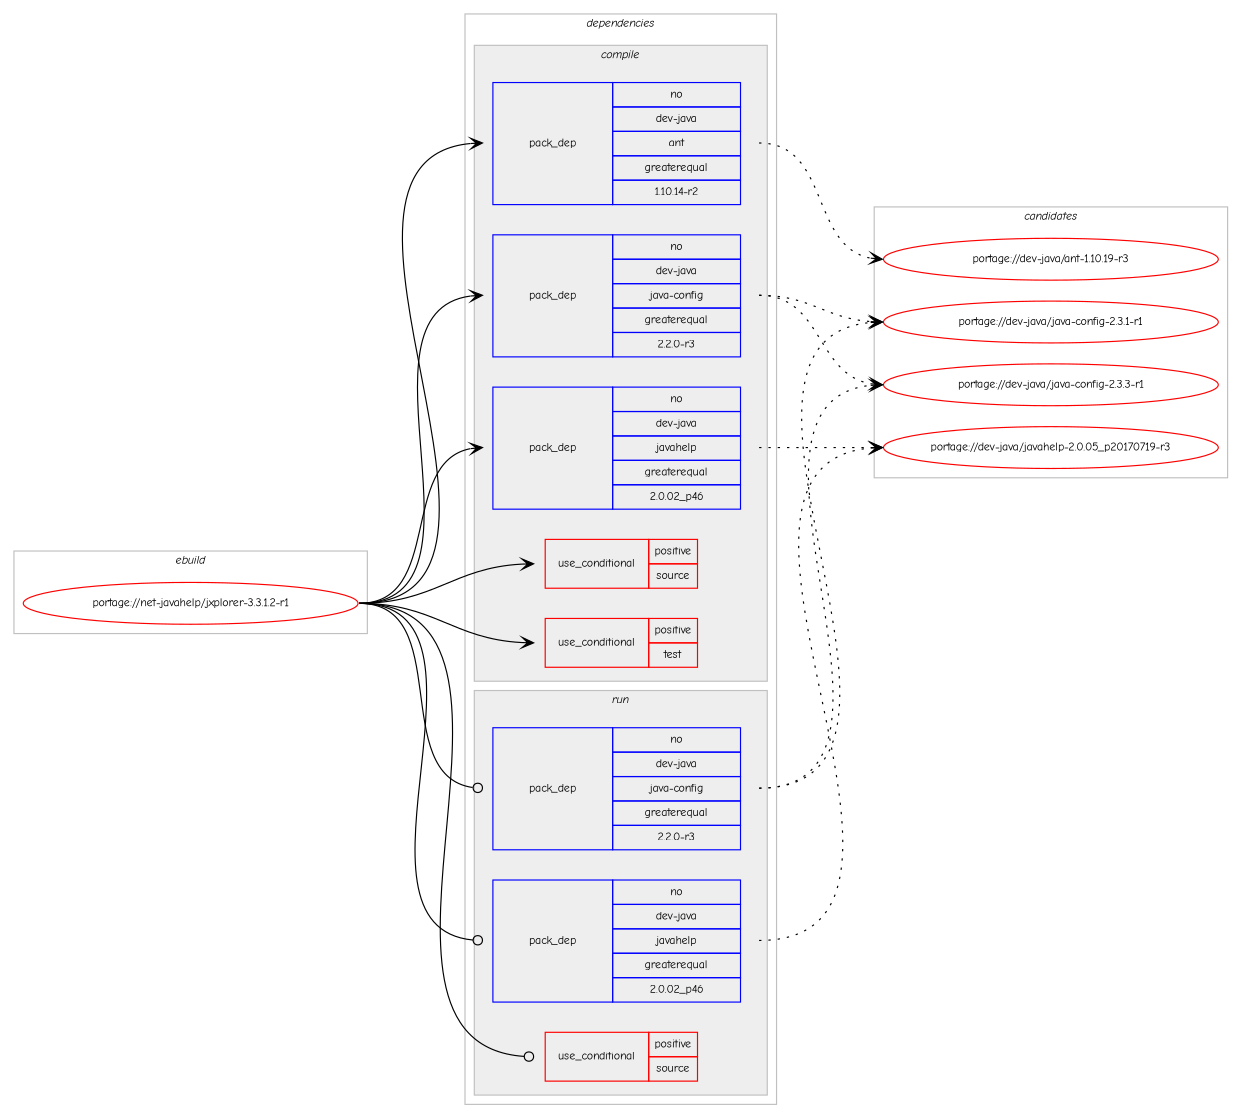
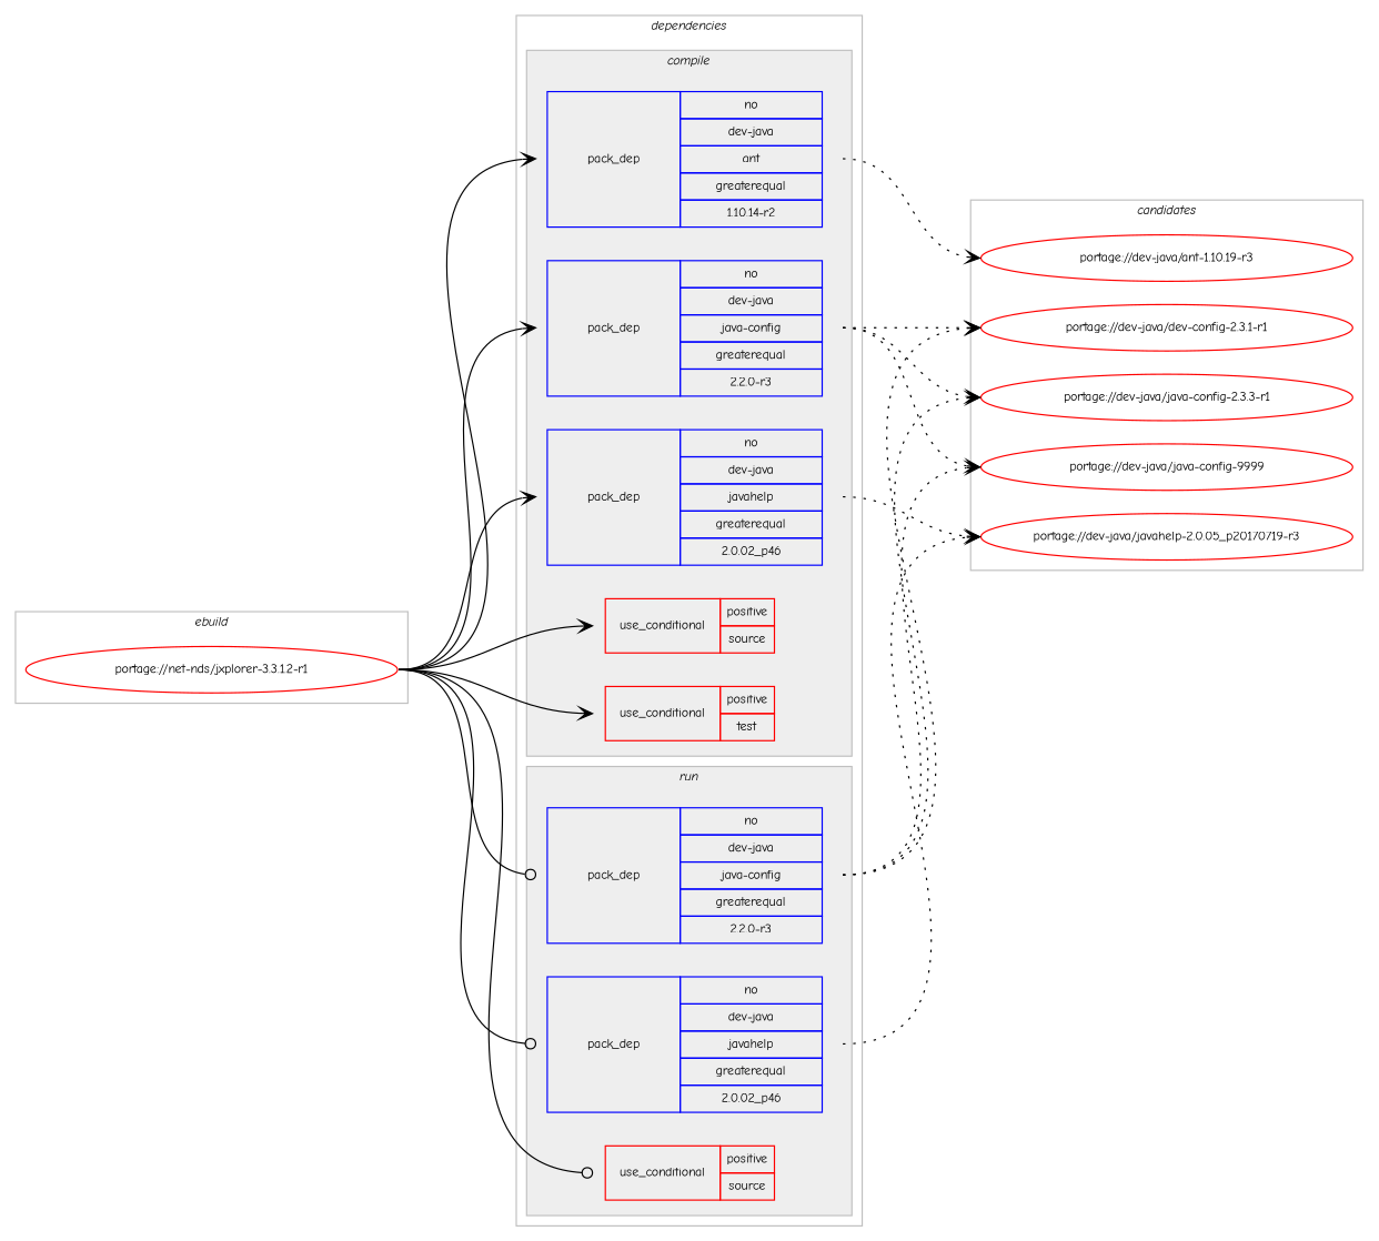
  digraph {
    compound=true
    concentrate=true
    fontname="Comic Neue"
    fontsize=10
    newrank=true
    rankdir=LR
    ranksep=1.5
    node [color=red fontname="Comic Neue" fontsize=10 shape=none]
    edge [arrowhead=vee fontname="Comic Neue" headport=w style=dotted tailport=e weight=100]
-   n1 [label="portage://net-javahelp/jxplorer-3.3.1.2-r1" width=4 shape=""]
+   n1 [label="portage://net-nds/jxplorer-3.3.1.2-r1" width=4 shape=""]
    n2 [label=<<TABLE BORDER="0" CELLBORDER="1" CELLSPACING="0" CELLPADDING="4"><TR><TD ROWSPAN="3" CELLPADDING="10">use_conditional</TD></TR><TR><TD>positive</TD></TR><TR><TD>source</TD></TR></TABLE>>]
    n3 [label=<<TABLE BORDER="0" CELLBORDER="1" CELLSPACING="0" CELLPADDING="4"><TR><TD ROWSPAN="3" CELLPADDING="10">use_conditional</TD></TR><TR><TD>positive</TD></TR><TR><TD>test</TD></TR></TABLE>>]
    n4 [color=blue label=<<TABLE BORDER="0" CELLBORDER="1" CELLSPACING="0" CELLPADDING="4" WIDTH="220"><TR><TD ROWSPAN="6" CELLPADDING="30">pack_dep</TD></TR><TR><TD WIDTH="110">no</TD></TR><TR><TD>dev-java</TD></TR><TR><TD>ant</TD></TR><TR><TD>greaterequal</TD></TR><TR><TD>1.10.14-r2</TD></TR></TABLE>>]
    n5 [color=blue label=<<TABLE BORDER="0" CELLBORDER="1" CELLSPACING="0" CELLPADDING="4" WIDTH="220"><TR><TD ROWSPAN="6" CELLPADDING="30">pack_dep</TD></TR><TR><TD WIDTH="110">no</TD></TR><TR><TD>dev-java</TD></TR><TR><TD>java-config</TD></TR><TR><TD>greaterequal</TD></TR><TR><TD>2.2.0-r3</TD></TR></TABLE>>]
    n6 [color=blue label=<<TABLE BORDER="0" CELLBORDER="1" CELLSPACING="0" CELLPADDING="4" WIDTH="220"><TR><TD ROWSPAN="6" CELLPADDING="30">pack_dep</TD></TR><TR><TD WIDTH="110">no</TD></TR><TR><TD>dev-java</TD></TR><TR><TD>javahelp</TD></TR><TR><TD>greaterequal</TD></TR><TR><TD>2.0.02_p46</TD></TR></TABLE>>]
    n7 [label=<<TABLE BORDER="0" CELLBORDER="1" CELLSPACING="0" CELLPADDING="4"><TR><TD ROWSPAN="3" CELLPADDING="10">use_conditional</TD></TR><TR><TD>positive</TD></TR><TR><TD>source</TD></TR></TABLE>>]
    n8 [color=blue label=<<TABLE BORDER="0" CELLBORDER="1" CELLSPACING="0" CELLPADDING="4" WIDTH="220"><TR><TD ROWSPAN="6" CELLPADDING="30">pack_dep</TD></TR><TR><TD WIDTH="110">no</TD></TR><TR><TD>dev-java</TD></TR><TR><TD>java-config</TD></TR><TR><TD>greaterequal</TD></TR><TR><TD>2.2.0-r3</TD></TR></TABLE>>]
    n9 [color=blue label=<<TABLE BORDER="0" CELLBORDER="1" CELLSPACING="0" CELLPADDING="4" WIDTH="220"><TR><TD ROWSPAN="6" CELLPADDING="30">pack_dep</TD></TR><TR><TD WIDTH="110">no</TD></TR><TR><TD>dev-java</TD></TR><TR><TD>javahelp</TD></TR><TR><TD>greaterequal</TD></TR><TR><TD>2.0.02_p46</TD></TR></TABLE>>]
    n10 [label="portage://dev-java/ant-1.10.19-r3" width=4 shape=""]
-   n11 [label="portage://dev-java/java-config-2.3.1-r1" width=4 shape=""]
+   n11 [label="portage://dev-java/dev-config-2.3.1-r1" width=4 shape=""]
    n12 [label="portage://dev-java/java-config-2.3.3-r1" width=4 shape=""]
+   n13 [label="portage://dev-java/java-config-9999" width=4 shape=""]
    n14 [label="portage://dev-java/javahelp-2.0.05_p20170719-r3" width=4 shape=""]
    subgraph cluster_1 {
      color=gray
      label=<<i>ebuild</i>>
      rank=same
      n1
    }
    subgraph cluster_2 {
      color=gray
      label=<<i>dependencies</i>>
      subgraph cluster_3 {
        color=gray
        fillcolor="#eeeeee"
        label=<<i>compile</i>>
        style=filled
        subgraph sub_4 {
          color=gray
          fillcolor="#eeeeee"
          label=<<i>compile</i>>
          style=filled
          n2
        }
        subgraph sub_5 {
          color=gray
          fillcolor="#eeeeee"
          label=<<i>compile</i>>
          style=filled
          n3
        }
        subgraph sub_6 {
          color=gray
          fillcolor="#eeeeee"
          label=<<i>compile</i>>
          style=filled
          n4
        }
        subgraph sub_7 {
          color=gray
          fillcolor="#eeeeee"
          label=<<i>compile</i>>
          style=filled
          n5
        }
        subgraph sub_8 {
          color=gray
          fillcolor="#eeeeee"
          label=<<i>compile</i>>
          style=filled
          n6
        }
      }
      subgraph cluster_9 {
        color=gray
        fillcolor="#eeeeee"
        label=<<i>compile and run</i>>
        style=filled
      }
      subgraph cluster_10 {
        color=gray
        fillcolor="#eeeeee"
        label=<<i>run</i>>
        style=filled
        subgraph sub_11 {
          color=gray
          fillcolor="#eeeeee"
          label=<<i>run</i>>
          style=filled
          n7
        }
        subgraph sub_12 {
          color=gray
          fillcolor="#eeeeee"
          label=<<i>run</i>>
          style=filled
          n8
        }
        subgraph sub_13 {
          color=gray
          fillcolor="#eeeeee"
          label=<<i>run</i>>
          style=filled
          n9
        }
      }
    }
    subgraph cluster_14 {
      color=gray
      label=<<i>candidates</i>>
      rank=same
      subgraph sub_15 {
        color=black
        label=<<i>candidates</i>>
        nodesep=1
        rank=same
        n10
      }
      subgraph sub_16 {
        color=black
        label=<<i>candidates</i>>
        nodesep=1
        rank=same
        n11
        n12
+       n13
      }
      subgraph sub_17 {
        color=black
        label=<<i>candidates</i>>
        nodesep=1
        rank=same
        n14
      }
      subgraph sub_18 {
        color=black
        label=<<i>candidates</i>>
        nodesep=1
        rank=same
        n11
        n12
+       n13
      }
      subgraph sub_19 {
        color=black
        label=<<i>candidates</i>>
        nodesep=1
        rank=same
        n14
      }
    }
    n1 -> n2 [style=solid weight=20]
    n1 -> n3 [style=solid weight=20]
    n1 -> n4 [style=solid weight=20]
    n1 -> n5 [style=solid weight=20]
    n1 -> n6 [style=solid weight=20]
    n1 -> n7 [arrowhead=odot style=solid weight=20]
    n1 -> n8 [arrowhead=odot style=solid weight=20]
    n1 -> n9 [arrowhead=odot style=solid weight=20]
    n4 -> n10
    n5 -> n11
    n5 -> n12
+   n5 -> n13
    n6 -> n14
    n8 -> n11
    n8 -> n12
+   n8 -> n13
    n9 -> n14
  }
